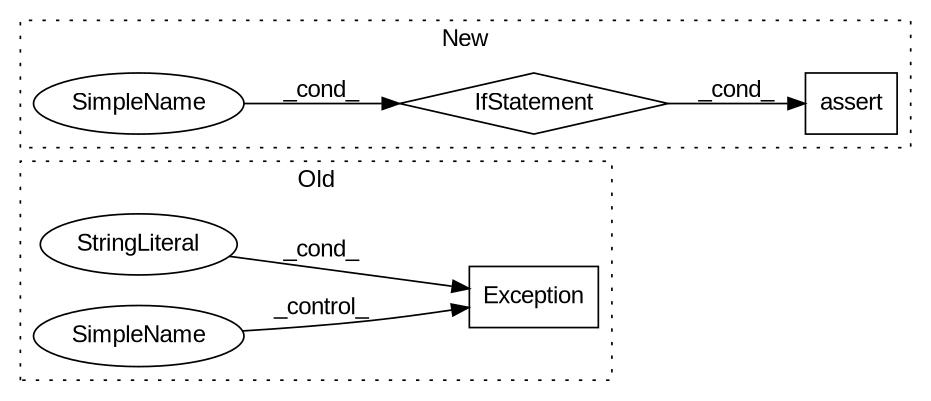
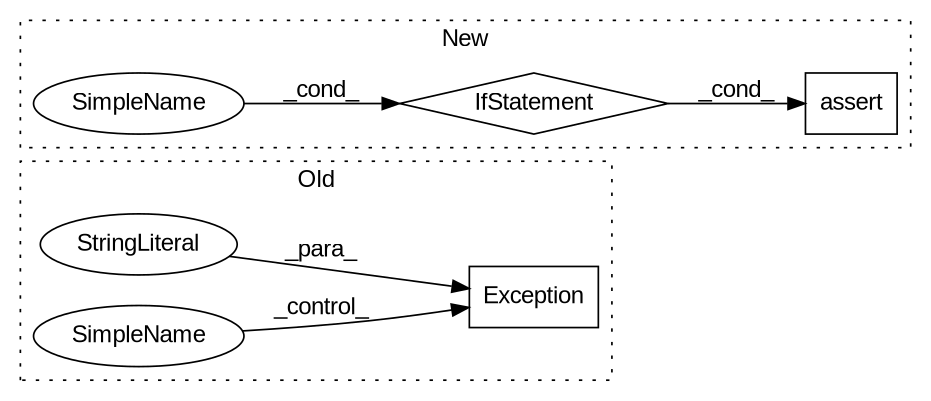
  digraph {
    fontname="Liberation Sans"
    rankdir=LR
    node [a=42 fontname="Liberation Sans" shape=ellipse]
    edge [fontname="Liberation Sans"]
    n1 [a=32 l="10,1" label=Exception s="8444,8516" shape=box]
    n2 [a=45 l=62 label=StringLiteral s=8454]
    n3 [label=SimpleName]
    n4 [a=6 l=7 label=assert s=2976 shape=box]
    n5 [a=25 l="4,2" label=IfStatement s="2936,2966" shape=diamond]
    n6 [label=SimpleName]
    subgraph cluster_1 {
      label=Old
      style=dotted
      n1
      n2
      n3
    }
    subgraph cluster_2 {
      label=New
      style=dotted
      n4
      n5
      n6
    }
-   n2 -> n1 [label=_cond_]
+   n2 -> n1 [label=_para_]
    n3 -> n1 [label=_control_]
    n5 -> n4 [label=_cond_]
    n6 -> n5 [label=_cond_]
  }
